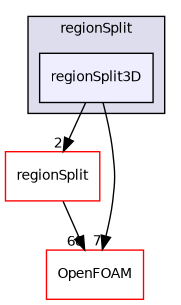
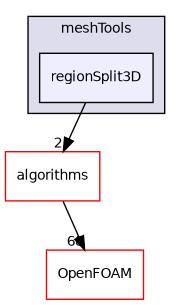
  digraph {
    compound=true
    node [fontname=Helvetica fontsize=10 shape=box color=red]
    edge [labeldistance=1.5 labelfontname=Helvetica labelfontsize=10]
    n1 [fillcolor="#eeeeff" label=regionSplit3D pencolor=black style=filled color=""]
-   n2 [label=regionSplit]
+   n2 [label=algorithms]
    n3 [label=OpenFOAM]
    subgraph cluster_1 {
      bgcolor="#ddddee"
      fontname=Helvetica
      fontsize=10
-     label=regionSplit
+     label=meshTools
      pencolor=black
      n1
    }
    n1 -> n2 [headlabel=2]
-   n1 -> n3 [headlabel=7]
    n2 -> n3 [headlabel=68]
  }
